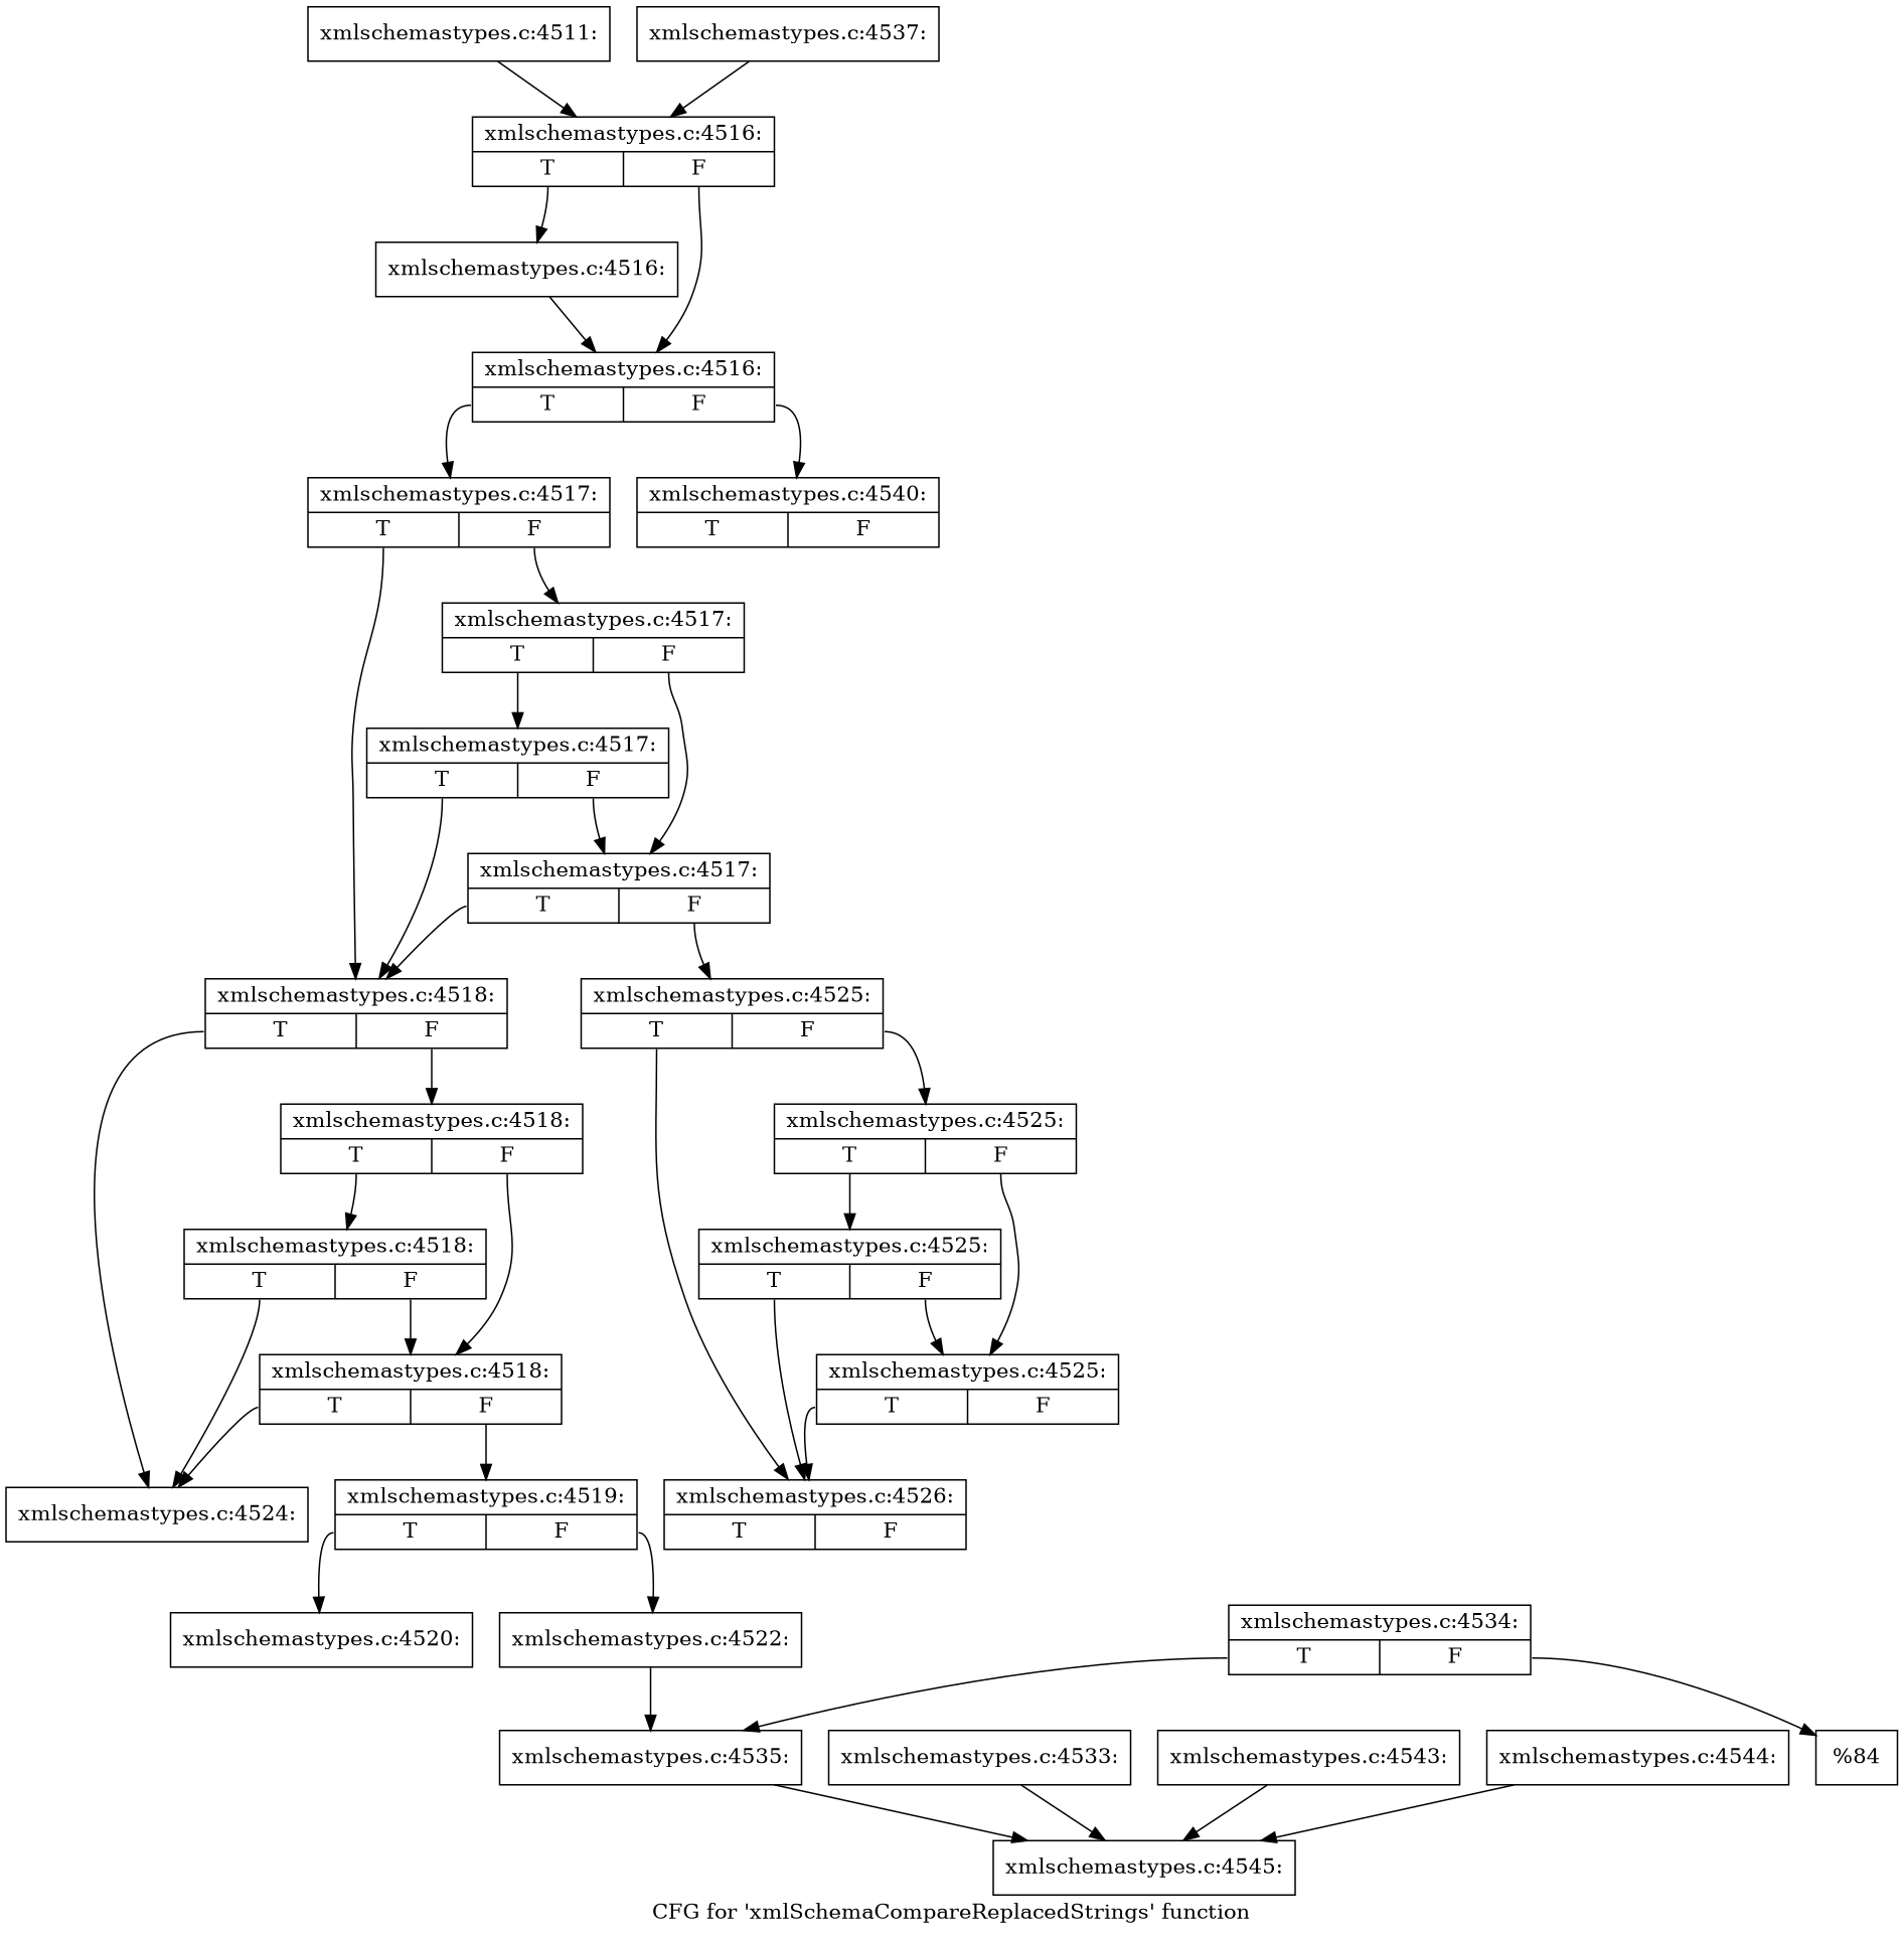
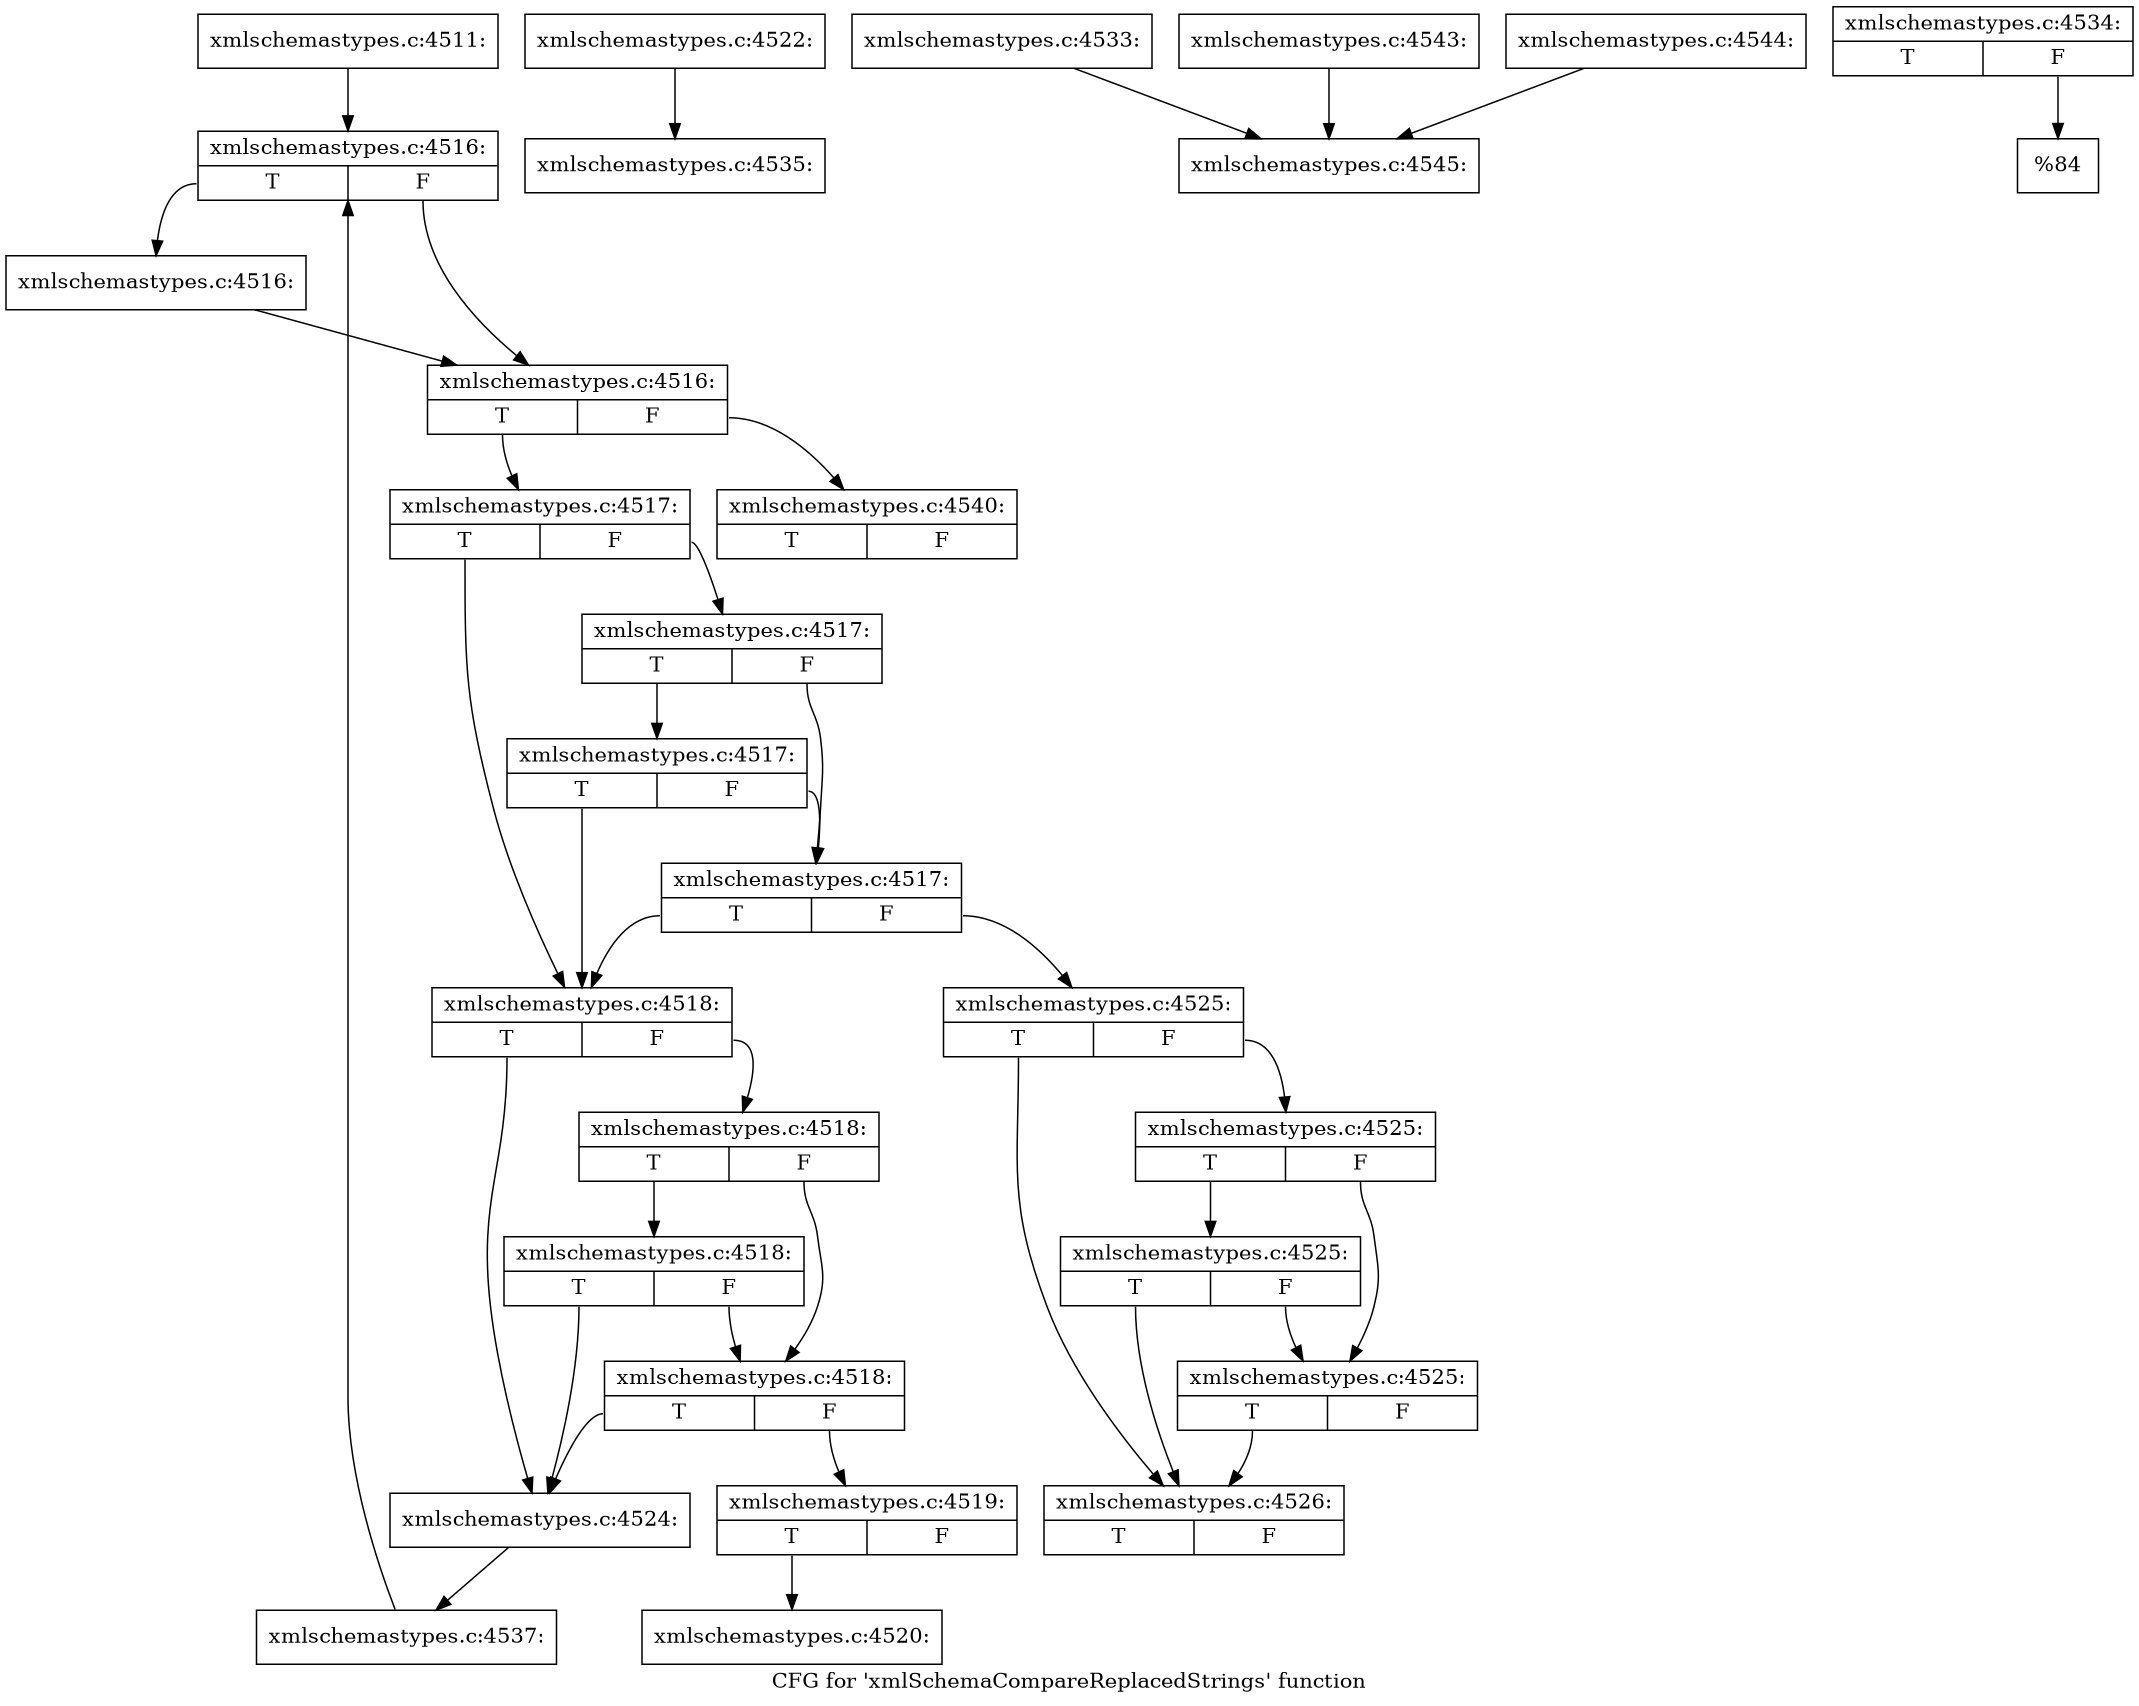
  digraph {
    label="CFG for 'xmlSchemaCompareReplacedStrings' function"
    node [shape=record]
    edge [tailport=s0]
    n1 [label="{xmlschemastypes.c:4511:}"]
    n2 [label="{xmlschemastypes.c:4516:|{<s0>T|<s1>F}}"]
    n3 [label="{xmlschemastypes.c:4516:}"]
    n4 [label="{xmlschemastypes.c:4516:|{<s0>T|<s1>F}}"]
    n5 [label="{xmlschemastypes.c:4517:|{<s0>T|<s1>F}}"]
    n6 [label="{xmlschemastypes.c:4540:|{<s0>T|<s1>F}}"]
    n7 [label="{xmlschemastypes.c:4518:|{<s0>T|<s1>F}}"]
    n8 [label="{xmlschemastypes.c:4517:|{<s0>T|<s1>F}}"]
    n9 [label="{xmlschemastypes.c:4524:}"]
    n10 [label="{xmlschemastypes.c:4518:|{<s0>T|<s1>F}}"]
    n11 [label="{xmlschemastypes.c:4517:|{<s0>T|<s1>F}}"]
    n12 [label="{xmlschemastypes.c:4517:|{<s0>T|<s1>F}}"]
    n13 [label="{xmlschemastypes.c:4537:}"]
    n14 [label="{xmlschemastypes.c:4518:|{<s0>T|<s1>F}}"]
    n15 [label="{xmlschemastypes.c:4518:|{<s0>T|<s1>F}}"]
    n16 [label="{xmlschemastypes.c:4525:|{<s0>T|<s1>F}}"]
    n17 [label="{xmlschemastypes.c:4526:|{<s0>T|<s1>F}}"]
    n18 [label="{xmlschemastypes.c:4525:|{<s0>T|<s1>F}}"]
    n19 [label="{xmlschemastypes.c:4525:|{<s0>T|<s1>F}}"]
    n20 [label="{xmlschemastypes.c:4525:|{<s0>T|<s1>F}}"]
    n21 [label="{xmlschemastypes.c:4519:|{<s0>T|<s1>F}}"]
    n22 [label="{xmlschemastypes.c:4520:}"]
    n23 [label="{xmlschemastypes.c:4522:}"]
    n24 [label="{xmlschemastypes.c:4535:}"]
    n25 [label="{xmlschemastypes.c:4545:}"]
    n26 [label="{xmlschemastypes.c:4533:}"]
    n27 [label="{xmlschemastypes.c:4534:|{<s0>T|<s1>F}}"]
    n28 [label="{%84}"]
    n29 [label="{xmlschemastypes.c:4543:}"]
    n30 [label="{xmlschemastypes.c:4544:}"]
    n1 -> n2
    n2 -> n3
    n2 -> n4 [tailport=s1]
    n3 -> n4
    n4 -> n5
    n4 -> n6 [tailport=s1]
    n5 -> n7
    n5 -> n8 [tailport=s1]
    n7 -> n9
    n7 -> n10 [tailport=s1]
    n8 -> n11
    n8 -> n12 [tailport=s1]
+   n9 -> n13
    n10 -> n14
    n10 -> n15 [tailport=s1]
    n11 -> n7
    n11 -> n12 [tailport=s1]
    n12 -> n7
    n12 -> n16 [tailport=s1]
    n13 -> n2
    n14 -> n9
    n14 -> n15 [tailport=s1]
    n15 -> n9
    n15 -> n21 [tailport=s1]
    n16 -> n17
    n16 -> n18 [tailport=s1]
    n18 -> n19
    n18 -> n20 [tailport=s1]
    n19 -> n17
    n19 -> n20 [tailport=s1]
    n20 -> n17
    n21 -> n22
-   n21 -> n23 [tailport=s1]
    n23 -> n24
-   n24 -> n25
    n26 -> n25
-   n27 -> n24
    n27 -> n28 [tailport=s1]
    n29 -> n25
    n30 -> n25
  }
